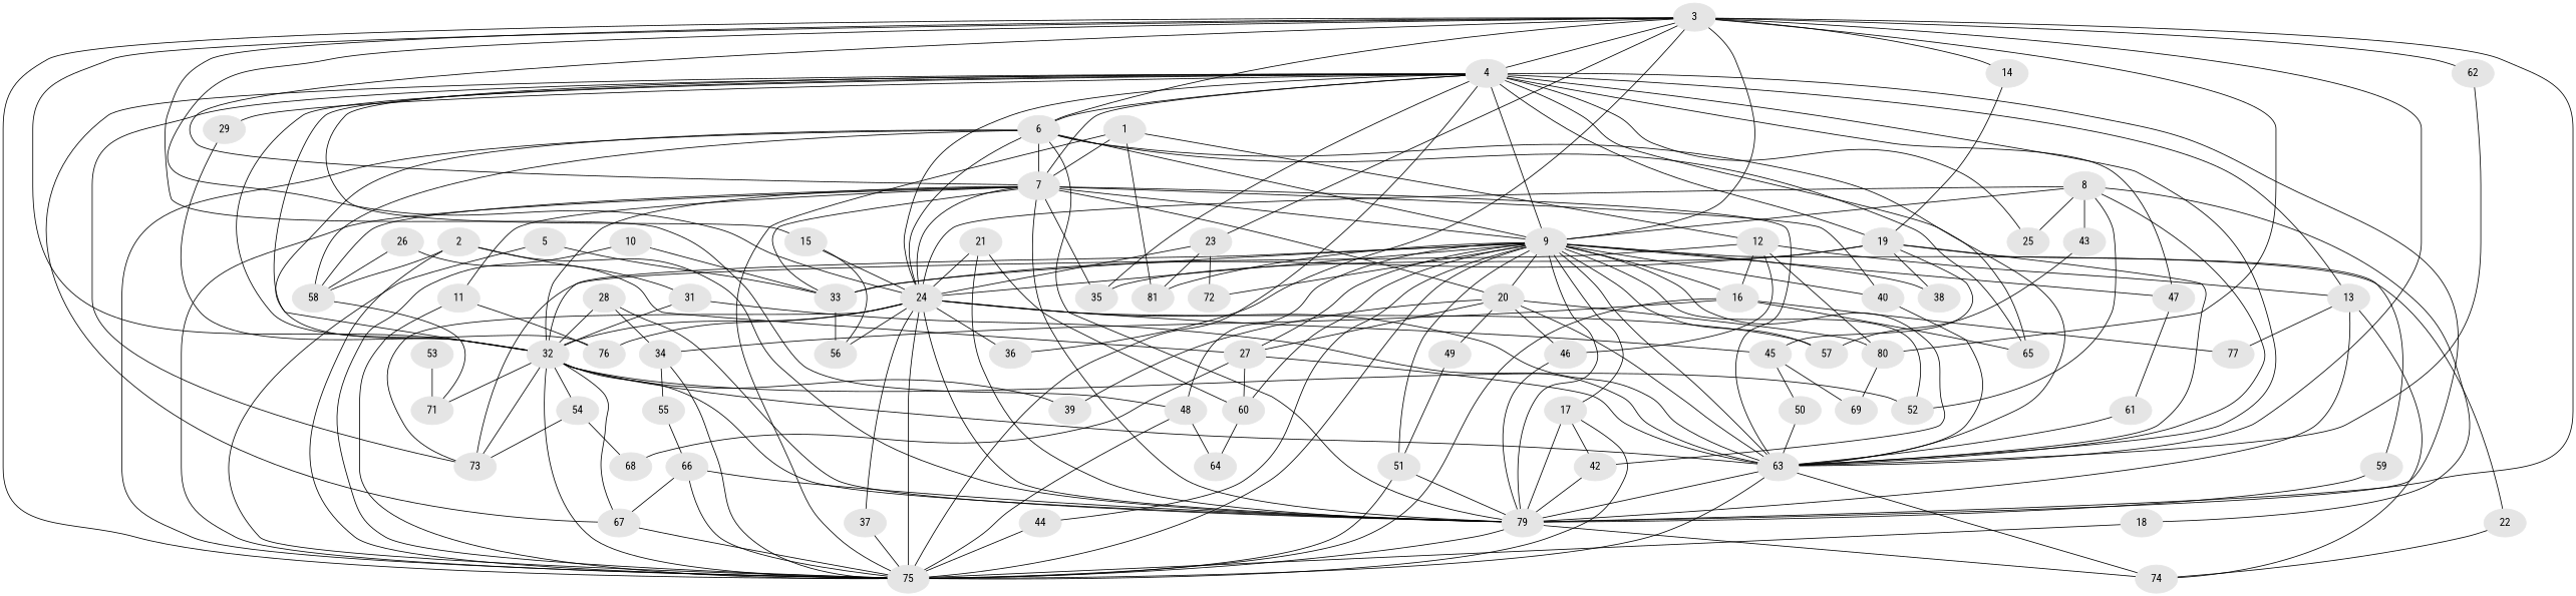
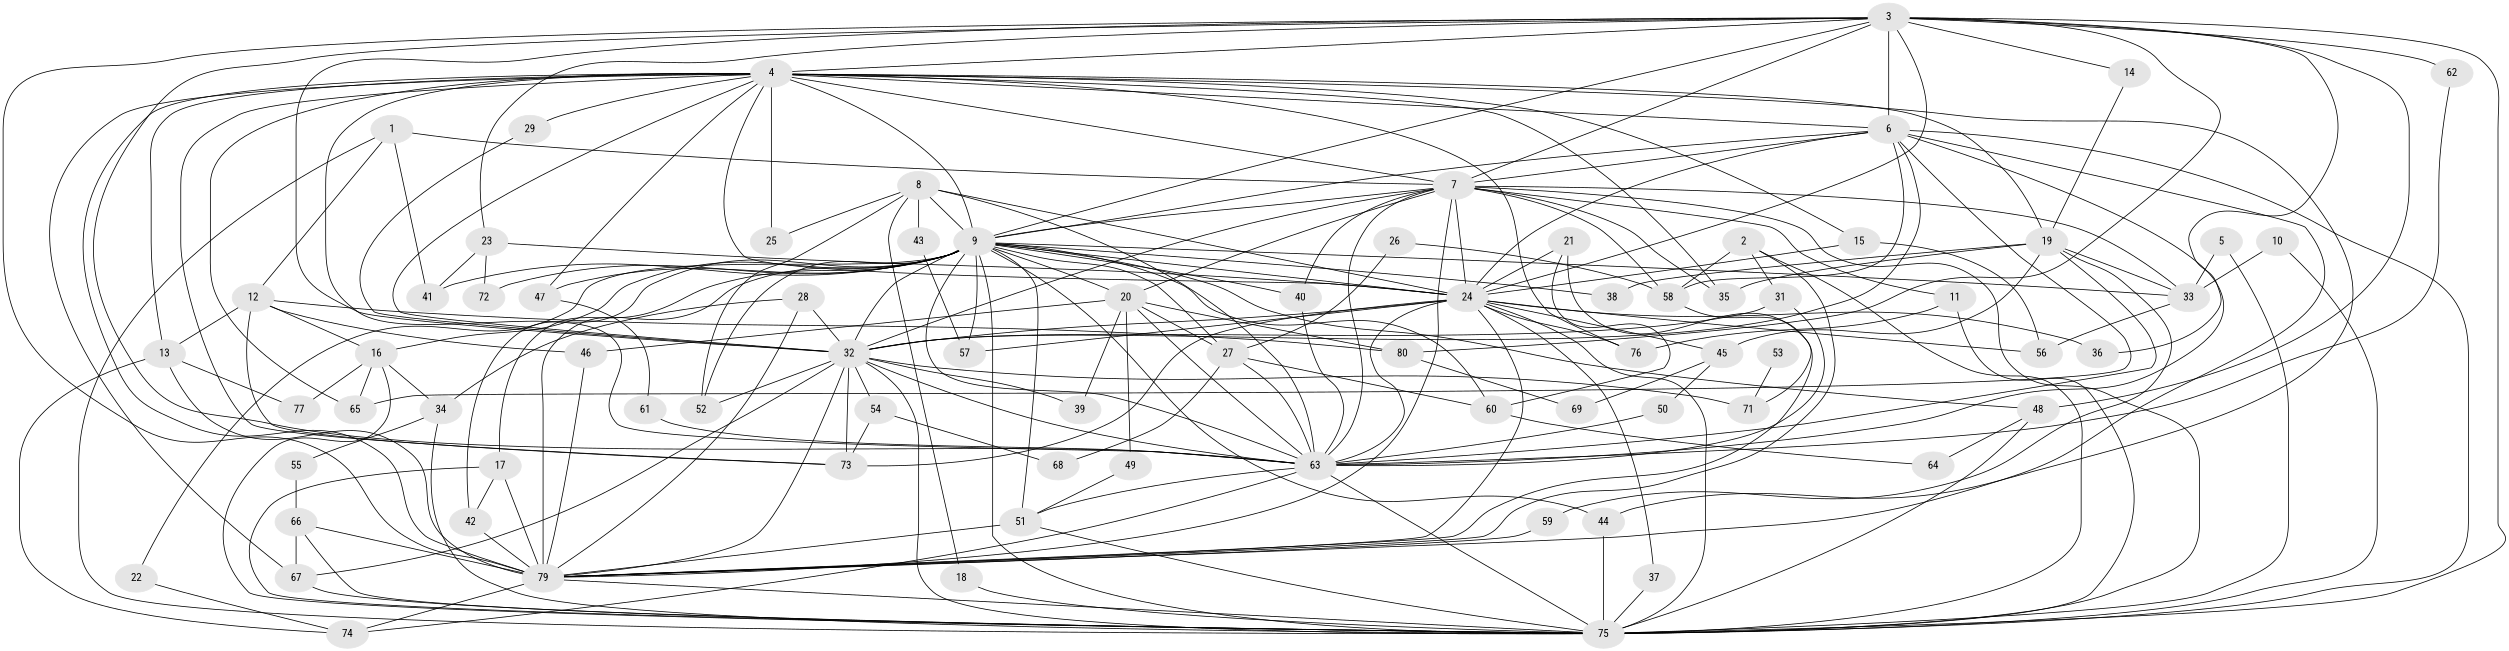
  graph {
    fontname="Roboto Condensed"
    node [color=gray90 fontname="Roboto Condensed" style=filled]
    edge [fontname="Roboto Condensed" weight=1.0]
    1
    7
    12
-   41 [label=81]
+   41
    75
    58
    n7 [label=79]
    9
    24
    32
    63
    35
    33
    11
    20
    40
    n17 [label=80]
    13
    73
    16
    46
    2
    31
    71
    74
    3
    4
    6
    14
    23
    36
    48
    62
    15
    19
    25
    29
    47
    65
    67
    76
    52
    17
    22
    27
    38
    42
    44
    51
    57
    60
    72
    56
    45
    37
    69
    39
    54
    64
    77
    59
    61
    5
    49
    8
    18
    43
    34
    68
    10
    55
    50
    21
    26
    28
    66
    53
    1 -- 7
    1 -- 12
    1 -- 41
    1 -- 75
    7 -- 75
    7 -- 58
    7 -- n7
    7 -- 9
    7 -- 24
    7 -- 32
    7 -- 63
    7 -- 35
    7 -- 33
    7 -- 11
    7 -- 20
    7 -- 40
    12 -- n17
    12 -- 13
    12 -- 73
    12 -- 16
    12 -- 46
    58 -- 71
    n7 -- 75
    n7 -- 74
    9 -- 41
    9 -- 75
    9 -- n7 [weight=5.0]
    9 -- 24
    9 -- 32
    9 -- 63
    9 -- 33
    9 -- 20
    9 -- 40
    9 -- 16
    9 -- 48
    9 -- 47 [weight=2.0]
    9 -- 52
    9 -- 17
    9 -- 22
    9 -- 27
    9 -- 38
    9 -- 42
    9 -- 44
    9 -- 51
    9 -- 57 [weight=2.0]
    9 -- 60
    9 -- 72
    24 -- 75 [weight=3.0]
    24 -- n7
    24 -- 32
    24 -- 63
    24 -- 73
    24 -- 36
    24 -- 76
    24 -- 57
    24 -- 56
    24 -- 45 [weight=2.0]
    24 -- 37
    32 -- 75
    32 -- n7
    32 -- 63 [weight=3.0]
    32 -- 73
    32 -- 71
    32 -- 67
    32 -- 52
    32 -- 39
    32 -- 54
    63 -- 75
-   63 -- n7
+   63 -- 51
    63 -- 74
    33 -- 56
    11 -- 75
    11 -- 76
    20 -- 63
    20 -- n17
    20 -- 46
    20 -- 27
    20 -- 39
    20 -- 49
    40 -- 63
    n17 -- 69
    13 -- n7
    13 -- 74
    13 -- 77
    16 -- 75
    16 -- 65
    16 -- 77
    16 -- 34
    46 -- n7
    2 -- 75
    2 -- 58
    2 -- n7
    2 -- 31
    31 -- 32
    31 -- 63
    3 -- 7
    3 -- 75
    3 -- n7
    3 -- 9
    3 -- 24
    3 -- 32
    3 -- 63
    3 -- n17
    3 -- 4
    3 -- 6 [weight=2.0]
    3 -- 14
    3 -- 23 [weight=2.0]
    3 -- 36
    3 -- 48
    3 -- 62
    4 -- 7
-   4 -- 75
+   4 -- 44
    4 -- n7
    4 -- 9 [weight=2.0]
    4 -- 24
    4 -- 32
    4 -- 63
    4 -- 35
    4 -- 13
    4 -- 73
    4 -- 6
    4 -- 15
    4 -- 19
    4 -- 25
    4 -- 29
    4 -- 47
    4 -- 65
    4 -- 67
    4 -- 76
    6 -- 7 [weight=2.0]
    6 -- 75
    6 -- 58
    6 -- n7
    6 -- 9
    6 -- 24 [weight=2.0]
    6 -- 32 [weight=2.0]
    6 -- 63 [weight=2.0]
    6 -- 65
    14 -- 19
    23 -- 41
    23 -- 24
    23 -- 72
    48 -- 75
    48 -- 64
    62 -- 63
    15 -- 24
    15 -- 56
    19 -- 63
    19 -- 35
    19 -- 33
    19 -- 38
    19 -- 45
    19 -- 59
    29 -- 32
    47 -- 61
    67 -- 75
    17 -- 75
    17 -- n7
    17 -- 42
    22 -- 74
    27 -- 63
    27 -- 60
    27 -- 68
    42 -- n7
    44 -- 75 [weight=2.0]
    51 -- 75
    51 -- n7
    60 -- 64
    45 -- 69
    45 -- 50
    37 -- 75
    54 -- 73
    54 -- 68
    59 -- n7
    61 -- 63
    5 -- 75
    5 -- 33
    49 -- 51
    8 -- 9
    8 -- 24
    8 -- 63
    8 -- 25
    8 -- 52
    8 -- 18
    8 -- 43
    18 -- 75
    43 -- 57
    34 -- 75
    34 -- 55
    10 -- 75
    10 -- 33
    55 -- 66
    50 -- 63
    21 -- n7
    21 -- 24
    21 -- 60
    26 -- 58
    26 -- 27
    28 -- n7
    28 -- 32
    28 -- 34
    66 -- 75
    66 -- n7
    66 -- 67
    53 -- 71
  }
